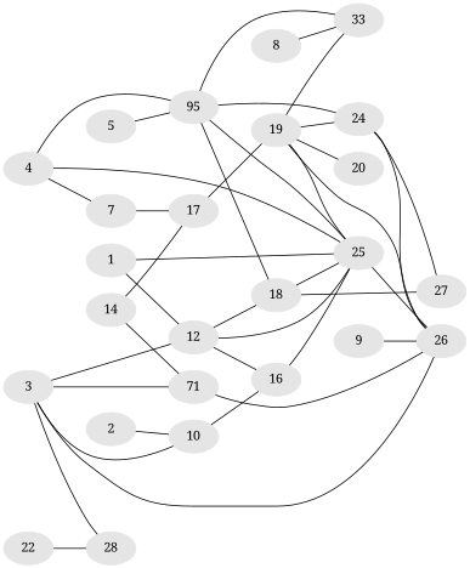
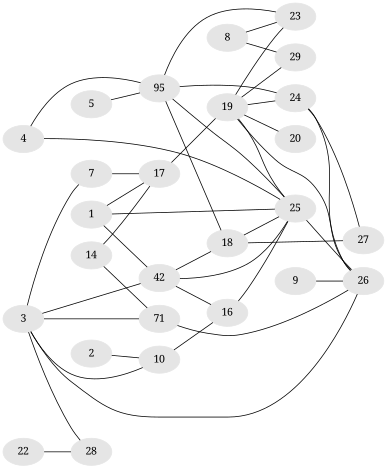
  graph {
    fontname="Noto Serif"
    rankdir=LR
    node [color=gray90 fontname="Noto Serif" style=filled]
    edge [fontname="Noto Serif" weight=1.0]
    1
-   12
+   12 [label=42]
    17
    25
    16
    18
    19
    26
    2
    10
    3
    n12 [label=71]
    28
    4
    7
    n16 [label=95]
-   23 [label=33]
+   23
    24
    5
    8
+   29
    9
    27
    14
    20
    22
    1 -- 12
+   1 -- 17 [weight=2.0]
    1 -- 25 [weight=2.0]
    12 -- 25 [weight=2.0]
    12 -- 16
    12 -- 18
    17 -- 19
    25 -- 26
    16 -- 25
    18 -- 25
    18 -- 27 [weight=2.0]
    19 -- 25 [weight=2.0]
    19 -- 26
    19 -- 23
    19 -- 24
+   19 -- 29
    19 -- 20
    2 -- 10
    10 -- 16
    3 -- 12 [weight=2.0]
    3 -- 26
    3 -- 10
    3 -- n12
    3 -- 28
    n12 -- 26
    4 -- 25 [weight=2.0]
-   4 -- 7
+   3 -- 7
    4 -- n16
    7 -- 17
    n16 -- 25
    n16 -- 18
    n16 -- 23
    n16 -- 24
    24 -- 26
    24 -- 27
    5 -- n16
    8 -- 23
+   8 -- 29
    9 -- 26
    14 -- 17
    14 -- n12 [weight=2.0]
    22 -- 28
  }
